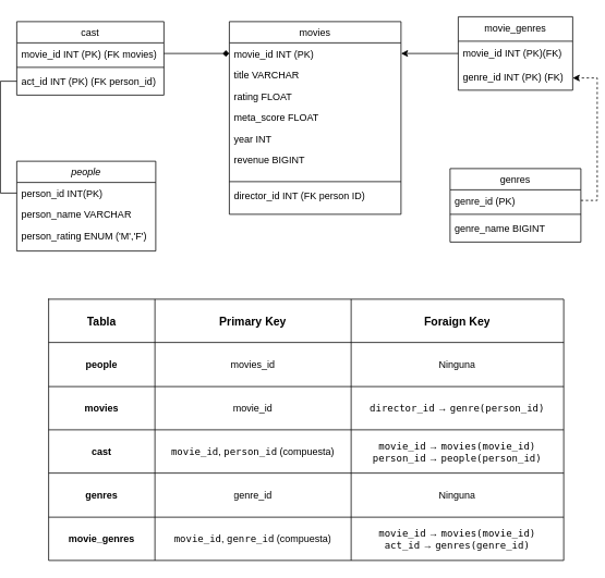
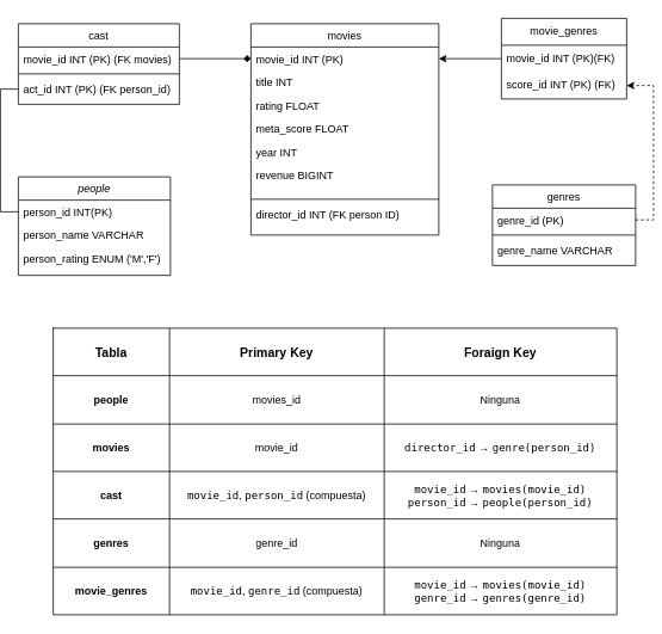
  <mxCell id="0" />
  <mxCell id="1" parent="0" />
  <mxCell id="2" value="people" style="swimlane;fontStyle=2;align=center;verticalAlign=top;childLayout=stackLayout;horizontal=1;startSize=26;horizontalStack=0;resizeParent=1;resizeLast=0;collapsible=1;marginBottom=0;rounded=0;shadow=0;strokeWidth=1;" parent="1" vertex="1"><mxGeometry x="20" y="197" width="170" height="110" as="geometry"><mxRectangle x="230" y="140" width="160" height="26" as="alternateBounds" /></mxGeometry></mxCell>
  <mxCell id="3" value="person_id INT(PK)" style="text;align=left;verticalAlign=top;spacingLeft=4;spacingRight=4;overflow=hidden;rotatable=0;points=[[0,0.5],[1,0.5]];portConstraint=eastwest;" parent="2" vertex="1"><mxGeometry y="26" width="170" height="26" as="geometry" /></mxCell>
  <mxCell id="4" value="person_name VARCHAR " style="text;align=left;verticalAlign=top;spacingLeft=4;spacingRight=4;overflow=hidden;rotatable=0;points=[[0,0.5],[1,0.5]];portConstraint=eastwest;rounded=0;shadow=0;html=0;" parent="2" vertex="1"><mxGeometry y="52" width="170" height="26" as="geometry" /></mxCell>
  <mxCell id="5" value="person_rating ENUM ('M','F')" style="text;align=left;verticalAlign=top;spacingLeft=4;spacingRight=4;overflow=hidden;rotatable=0;points=[[0,0.5],[1,0.5]];portConstraint=eastwest;rounded=0;shadow=0;html=0;" parent="2" vertex="1"><mxGeometry y="78" width="170" height="26" as="geometry" /></mxCell>
  <mxCell id="6" value="genres" style="swimlane;fontStyle=0;align=center;verticalAlign=top;childLayout=stackLayout;horizontal=1;startSize=26;horizontalStack=0;resizeParent=1;resizeLast=0;collapsible=1;marginBottom=0;rounded=0;shadow=0;strokeWidth=1;" parent="1" vertex="1"><mxGeometry x="550" y="206" width="160" height="90" as="geometry"><mxRectangle x="130" y="380" width="160" height="26" as="alternateBounds" /></mxGeometry></mxCell>
  <mxCell id="7" value="genre_id (PK)" style="text;align=left;verticalAlign=top;spacingLeft=4;spacingRight=4;overflow=hidden;rotatable=0;points=[[0,0.5],[1,0.5]];portConstraint=eastwest;" parent="6" vertex="1"><mxGeometry y="26" width="160" height="26" as="geometry" /></mxCell>
  <mxCell id="8" value="" style="line;html=1;strokeWidth=1;align=left;verticalAlign=middle;spacingTop=-1;spacingLeft=3;spacingRight=3;rotatable=0;labelPosition=right;points=[];portConstraint=eastwest;" parent="6" vertex="1"><mxGeometry y="52" width="160" height="8" as="geometry" /></mxCell>
- <mxCell id="9" value="genre_name BIGINT" style="text;align=left;verticalAlign=top;spacingLeft=4;spacingRight=4;overflow=hidden;rotatable=0;points=[[0,0.5],[1,0.5]];portConstraint=eastwest;rounded=0;shadow=0;html=0;" vertex="1" parent="6"><mxGeometry y="60" width="160" height="26" as="geometry" /></mxCell>
+ <mxCell id="9" value="genre_name VARCHAR" style="text;align=left;verticalAlign=top;spacingLeft=4;spacingRight=4;overflow=hidden;rotatable=0;points=[[0,0.5],[1,0.5]];portConstraint=eastwest;rounded=0;shadow=0;html=0;" vertex="1" parent="6"><mxGeometry y="60" width="160" height="26" as="geometry" /></mxCell>
  <mxCell id="10" value="cast" style="swimlane;fontStyle=0;align=center;verticalAlign=top;childLayout=stackLayout;horizontal=1;startSize=26;horizontalStack=0;resizeParent=1;resizeLast=0;collapsible=1;marginBottom=0;rounded=0;shadow=0;strokeWidth=1;" parent="1" vertex="1"><mxGeometry x="20" y="26" width="180" height="90" as="geometry"><mxRectangle x="340" y="380" width="170" height="26" as="alternateBounds" /></mxGeometry></mxCell>
  <mxCell id="11" value="movie_id INT (PK) (FK movies)" style="text;align=left;verticalAlign=top;spacingLeft=4;spacingRight=4;overflow=hidden;rotatable=0;points=[[0,0.5],[1,0.5]];portConstraint=eastwest;" parent="10" vertex="1"><mxGeometry y="26" width="180" height="26" as="geometry" /></mxCell>
  <mxCell id="12" value="" style="line;html=1;strokeWidth=1;align=left;verticalAlign=middle;spacingTop=-1;spacingLeft=3;spacingRight=3;rotatable=0;labelPosition=right;points=[];portConstraint=eastwest;" parent="10" vertex="1"><mxGeometry y="52" width="180" height="8" as="geometry" /></mxCell>
  <mxCell id="13" value="act_id INT (PK) (FK person_id)" style="text;align=left;verticalAlign=top;spacingLeft=4;spacingRight=4;overflow=hidden;rotatable=0;points=[[0,0.5],[1,0.5]];portConstraint=eastwest;" vertex="1" parent="10"><mxGeometry y="60" width="180" height="26" as="geometry" /></mxCell>
  <mxCell id="14" value="movies" style="swimlane;fontStyle=0;align=center;verticalAlign=top;childLayout=stackLayout;horizontal=1;startSize=26;horizontalStack=0;resizeParent=1;resizeLast=0;collapsible=1;marginBottom=0;rounded=0;shadow=0;strokeWidth=1;" parent="1" vertex="1"><mxGeometry x="280" y="26" width="210" height="236" as="geometry"><mxRectangle x="550" y="140" width="160" height="26" as="alternateBounds" /></mxGeometry></mxCell>
  <mxCell id="15" value="movie_id INT (PK)" style="text;align=left;verticalAlign=top;spacingLeft=4;spacingRight=4;overflow=hidden;rotatable=0;points=[[0,0.5],[1,0.5]];portConstraint=eastwest;fontStyle=0" parent="14" vertex="1"><mxGeometry y="26" width="210" height="26" as="geometry" /></mxCell>
- <mxCell id="16" value="title VARCHAR" style="text;align=left;verticalAlign=top;spacingLeft=4;spacingRight=4;overflow=hidden;rotatable=0;points=[[0,0.5],[1,0.5]];portConstraint=eastwest;rounded=0;shadow=0;html=0;" parent="14" vertex="1"><mxGeometry y="52" width="210" height="26" as="geometry" /></mxCell>
+ <mxCell id="16" value="title INT" style="text;align=left;verticalAlign=top;spacingLeft=4;spacingRight=4;overflow=hidden;rotatable=0;points=[[0,0.5],[1,0.5]];portConstraint=eastwest;rounded=0;shadow=0;html=0;" parent="14" vertex="1"><mxGeometry y="52" width="210" height="26" as="geometry" /></mxCell>
  <mxCell id="17" value="rating FLOAT" style="text;align=left;verticalAlign=top;spacingLeft=4;spacingRight=4;overflow=hidden;rotatable=0;points=[[0,0.5],[1,0.5]];portConstraint=eastwest;rounded=0;shadow=0;html=0;" parent="14" vertex="1"><mxGeometry y="78" width="210" height="26" as="geometry" /></mxCell>
  <mxCell id="18" value="meta_score FLOAT" style="text;align=left;verticalAlign=top;spacingLeft=4;spacingRight=4;overflow=hidden;rotatable=0;points=[[0,0.5],[1,0.5]];portConstraint=eastwest;rounded=0;shadow=0;html=0;" parent="14" vertex="1"><mxGeometry y="104" width="210" height="26" as="geometry" /></mxCell>
  <mxCell id="19" value="year INT" style="text;align=left;verticalAlign=top;spacingLeft=4;spacingRight=4;overflow=hidden;rotatable=0;points=[[0,0.5],[1,0.5]];portConstraint=eastwest;rounded=0;shadow=0;html=0;" parent="14" vertex="1"><mxGeometry y="130" width="210" height="26" as="geometry" /></mxCell>
  <mxCell id="20" value="revenue BIGINT" style="text;align=left;verticalAlign=top;spacingLeft=4;spacingRight=4;overflow=hidden;rotatable=0;points=[[0,0.5],[1,0.5]];portConstraint=eastwest;" parent="14" vertex="1"><mxGeometry y="156" width="210" height="36" as="geometry" /></mxCell>
  <mxCell id="21" value="" style="line;html=1;strokeWidth=1;align=left;verticalAlign=middle;spacingTop=-1;spacingLeft=3;spacingRight=3;rotatable=0;labelPosition=right;points=[];portConstraint=eastwest;" vertex="1" parent="14"><mxGeometry y="192" width="210" height="8" as="geometry" /></mxCell>
  <mxCell id="22" value="director_id INT (FK person ID)" style="text;align=left;verticalAlign=top;spacingLeft=4;spacingRight=4;overflow=hidden;rotatable=0;points=[[0,0.5],[1,0.5]];portConstraint=eastwest;" vertex="1" parent="14"><mxGeometry y="200" width="210" height="36" as="geometry" /></mxCell>
  <mxCell id="23" style="edgeStyle=orthogonalEdgeStyle;rounded=0;orthogonalLoop=1;jettySize=auto;html=1;exitX=1;exitY=0.5;exitDx=0;exitDy=0;entryX=0;entryY=0.5;entryDx=0;entryDy=0;endArrow=diamond;" edge="1" parent="1" source="11" target="15"><mxGeometry relative="1" as="geometry" /></mxCell>
  <mxCell id="24" style="edgeStyle=orthogonalEdgeStyle;rounded=0;orthogonalLoop=1;jettySize=auto;html=1;exitX=0;exitY=0.5;exitDx=0;exitDy=0;entryX=0;entryY=0.5;entryDx=0;entryDy=0;endArrow=none;" edge="1" parent="1" source="13" target="3"><mxGeometry relative="1" as="geometry" /></mxCell>
  <mxCell id="25" value="movie_genres" style="swimlane;fontStyle=0;childLayout=stackLayout;horizontal=1;startSize=30;horizontalStack=0;resizeParent=1;resizeParentMax=0;resizeLast=0;collapsible=1;marginBottom=0;whiteSpace=wrap;html=1;" vertex="1" parent="1"><mxGeometry x="560" y="20" width="140" height="90" as="geometry" /></mxCell>
  <mxCell id="26" value="movie_id INT (PK)(FK)" style="text;strokeColor=none;fillColor=none;align=left;verticalAlign=middle;spacingLeft=4;spacingRight=4;overflow=hidden;points=[[0,0.5],[1,0.5]];portConstraint=eastwest;rotatable=0;whiteSpace=wrap;html=1;" vertex="1" parent="25"><mxGeometry y="30" width="140" height="30" as="geometry" /></mxCell>
- <mxCell id="27" value="genre_id INT (PK) (FK)" style="text;strokeColor=none;fillColor=none;align=left;verticalAlign=middle;spacingLeft=4;spacingRight=4;overflow=hidden;points=[[0,0.5],[1,0.5]];portConstraint=eastwest;rotatable=0;whiteSpace=wrap;html=1;" vertex="1" parent="25"><mxGeometry y="60" width="140" height="30" as="geometry" /></mxCell>
+ <mxCell id="27" value="score_id INT (PK) (FK)" style="text;strokeColor=none;fillColor=none;align=left;verticalAlign=middle;spacingLeft=4;spacingRight=4;overflow=hidden;points=[[0,0.5],[1,0.5]];portConstraint=eastwest;rotatable=0;whiteSpace=wrap;html=1;" vertex="1" parent="25"><mxGeometry y="60" width="140" height="30" as="geometry" /></mxCell>
  <mxCell id="28" style="edgeStyle=orthogonalEdgeStyle;rounded=0;orthogonalLoop=1;jettySize=auto;html=1;exitX=0;exitY=0.5;exitDx=0;exitDy=0;" edge="1" parent="1" source="26" target="15"><mxGeometry relative="1" as="geometry" /></mxCell>
  <mxCell id="29" style="edgeStyle=orthogonalEdgeStyle;rounded=0;orthogonalLoop=1;jettySize=auto;html=1;exitX=1;exitY=0.5;exitDx=0;exitDy=0;entryX=1;entryY=0.5;entryDx=0;entryDy=0;dashed=1;" edge="1" parent="1" source="7" target="27"><mxGeometry relative="1" as="geometry" /></mxCell>
  <mxCell id="30" value="" style="shape=table;startSize=0;container=1;collapsible=0;childLayout=tableLayout;" vertex="1" parent="1"><mxGeometry x="59" y="366" width="630" height="320" as="geometry" /></mxCell>
  <mxCell id="31" value="" style="shape=tableRow;horizontal=0;startSize=0;swimlaneHead=0;swimlaneBody=0;strokeColor=inherit;top=0;left=0;bottom=0;right=0;collapsible=0;dropTarget=0;fillColor=none;points=[[0,0.5],[1,0.5]];portConstraint=eastwest;" vertex="1" parent="30"><mxGeometry width="630" height="53" as="geometry" /></mxCell>
  <mxCell id="32" value="&lt;b&gt;&lt;font style=&quot;font-size: 14px;&quot;&gt;Tabla&lt;/font&gt;&lt;/b&gt;" style="shape=partialRectangle;html=1;whiteSpace=wrap;connectable=0;strokeColor=inherit;overflow=hidden;fillColor=none;top=0;left=0;bottom=0;right=0;pointerEvents=1;" vertex="1" parent="31"><mxGeometry width="130" height="53" as="geometry"><mxRectangle width="130" height="53" as="alternateBounds" /></mxGeometry></mxCell>
  <mxCell id="33" value="&lt;b&gt;&lt;font style=&quot;font-size: 14px;&quot;&gt;Primary Key&lt;/font&gt;&lt;/b&gt;" style="shape=partialRectangle;html=1;whiteSpace=wrap;connectable=0;strokeColor=inherit;overflow=hidden;fillColor=none;top=0;left=0;bottom=0;right=0;pointerEvents=1;" vertex="1" parent="31"><mxGeometry x="130" width="240" height="53" as="geometry"><mxRectangle width="240" height="53" as="alternateBounds" /></mxGeometry></mxCell>
  <mxCell id="34" value="&lt;b&gt;&lt;font style=&quot;font-size: 14px;&quot;&gt;Foraign Key&lt;/font&gt;&lt;/b&gt;" style="shape=partialRectangle;html=1;whiteSpace=wrap;connectable=0;strokeColor=inherit;overflow=hidden;fillColor=none;top=0;left=0;bottom=0;right=0;pointerEvents=1;" vertex="1" parent="31"><mxGeometry x="370" width="260" height="53" as="geometry"><mxRectangle width="260" height="53" as="alternateBounds" /></mxGeometry></mxCell>
  <mxCell id="35" value="" style="shape=tableRow;horizontal=0;startSize=0;swimlaneHead=0;swimlaneBody=0;strokeColor=inherit;top=0;left=0;bottom=0;right=0;collapsible=0;dropTarget=0;fillColor=none;points=[[0,0.5],[1,0.5]];portConstraint=eastwest;" vertex="1" parent="30"><mxGeometry y="53" width="630" height="54" as="geometry" /></mxCell>
  <mxCell id="36" value="&lt;b&gt;people&lt;/b&gt;" style="shape=partialRectangle;html=1;whiteSpace=wrap;connectable=0;strokeColor=inherit;overflow=hidden;fillColor=none;top=0;left=0;bottom=0;right=0;pointerEvents=1;" vertex="1" parent="35"><mxGeometry width="130" height="54" as="geometry"><mxRectangle width="130" height="54" as="alternateBounds" /></mxGeometry></mxCell>
  <mxCell id="37" value="movies_id" style="shape=partialRectangle;html=1;whiteSpace=wrap;connectable=0;strokeColor=inherit;overflow=hidden;fillColor=none;top=0;left=0;bottom=0;right=0;pointerEvents=1;" vertex="1" parent="35"><mxGeometry x="130" width="240" height="54" as="geometry"><mxRectangle width="240" height="54" as="alternateBounds" /></mxGeometry></mxCell>
  <mxCell id="38" value="Ninguna" style="shape=partialRectangle;html=1;whiteSpace=wrap;connectable=0;strokeColor=inherit;overflow=hidden;fillColor=none;top=0;left=0;bottom=0;right=0;pointerEvents=1;" vertex="1" parent="35"><mxGeometry x="370" width="260" height="54" as="geometry"><mxRectangle width="260" height="54" as="alternateBounds" /></mxGeometry></mxCell>
  <mxCell id="39" value="" style="shape=tableRow;horizontal=0;startSize=0;swimlaneHead=0;swimlaneBody=0;strokeColor=inherit;top=0;left=0;bottom=0;right=0;collapsible=0;dropTarget=0;fillColor=none;points=[[0,0.5],[1,0.5]];portConstraint=eastwest;" vertex="1" parent="30"><mxGeometry y="107" width="630" height="53" as="geometry" /></mxCell>
  <mxCell id="40" value="&lt;b&gt;movies&lt;/b&gt;" style="shape=partialRectangle;html=1;whiteSpace=wrap;connectable=0;strokeColor=inherit;overflow=hidden;fillColor=none;top=0;left=0;bottom=0;right=0;pointerEvents=1;" vertex="1" parent="39"><mxGeometry width="130" height="53" as="geometry"><mxRectangle width="130" height="53" as="alternateBounds" /></mxGeometry></mxCell>
  <mxCell id="41" value="movie_id" style="shape=partialRectangle;html=1;whiteSpace=wrap;connectable=0;strokeColor=inherit;overflow=hidden;fillColor=none;top=0;left=0;bottom=0;right=0;pointerEvents=1;" vertex="1" parent="39"><mxGeometry x="130" width="240" height="53" as="geometry"><mxRectangle width="240" height="53" as="alternateBounds" /></mxGeometry></mxCell>
  <mxCell id="42" value="&lt;code&gt;director_id&lt;/code&gt; → &lt;code&gt;genre(person_id)&lt;/code&gt;" style="shape=partialRectangle;html=1;whiteSpace=wrap;connectable=0;strokeColor=inherit;overflow=hidden;fillColor=none;top=0;left=0;bottom=0;right=0;pointerEvents=1;" vertex="1" parent="39"><mxGeometry x="370" width="260" height="53" as="geometry"><mxRectangle width="260" height="53" as="alternateBounds" /></mxGeometry></mxCell>
  <mxCell id="43" value="" style="shape=tableRow;horizontal=0;startSize=0;swimlaneHead=0;swimlaneBody=0;strokeColor=inherit;top=0;left=0;bottom=0;right=0;collapsible=0;dropTarget=0;fillColor=none;points=[[0,0.5],[1,0.5]];portConstraint=eastwest;" vertex="1" parent="30"><mxGeometry y="160" width="630" height="53" as="geometry" /></mxCell>
  <mxCell id="44" value="&lt;b&gt;cast&lt;/b&gt;" style="shape=partialRectangle;html=1;whiteSpace=wrap;connectable=0;strokeColor=inherit;overflow=hidden;fillColor=none;top=0;left=0;bottom=0;right=0;pointerEvents=1;" vertex="1" parent="43"><mxGeometry width="130" height="53" as="geometry"><mxRectangle width="130" height="53" as="alternateBounds" /></mxGeometry></mxCell>
  <mxCell id="45" value="&lt;code&gt;movie_id&lt;/code&gt;, &lt;code&gt;person_id&lt;/code&gt; (compuesta)" style="shape=partialRectangle;html=1;whiteSpace=wrap;connectable=0;strokeColor=inherit;overflow=hidden;fillColor=none;top=0;left=0;bottom=0;right=0;pointerEvents=1;" vertex="1" parent="43"><mxGeometry x="130" width="240" height="53" as="geometry"><mxRectangle width="240" height="53" as="alternateBounds" /></mxGeometry></mxCell>
  <mxCell id="46" value="&lt;code&gt;movie_id&lt;/code&gt; → &lt;code&gt;movies(movie_id)&lt;/code&gt;&lt;br&gt;&lt;code&gt;person_id&lt;/code&gt; → &lt;code&gt;people(person_id)&lt;/code&gt;" style="shape=partialRectangle;html=1;whiteSpace=wrap;connectable=0;strokeColor=inherit;overflow=hidden;fillColor=none;top=0;left=0;bottom=0;right=0;pointerEvents=1;" vertex="1" parent="43"><mxGeometry x="370" width="260" height="53" as="geometry"><mxRectangle width="260" height="53" as="alternateBounds" /></mxGeometry></mxCell>
  <mxCell id="47" value="" style="shape=tableRow;horizontal=0;startSize=0;swimlaneHead=0;swimlaneBody=0;strokeColor=inherit;top=0;left=0;bottom=0;right=0;collapsible=0;dropTarget=0;fillColor=none;points=[[0,0.5],[1,0.5]];portConstraint=eastwest;" vertex="1" parent="30"><mxGeometry y="213" width="630" height="54" as="geometry" /></mxCell>
  <mxCell id="48" value="&lt;b&gt;genres&lt;/b&gt;" style="shape=partialRectangle;html=1;whiteSpace=wrap;connectable=0;strokeColor=inherit;overflow=hidden;fillColor=none;top=0;left=0;bottom=0;right=0;pointerEvents=1;" vertex="1" parent="47"><mxGeometry width="130" height="54" as="geometry"><mxRectangle width="130" height="54" as="alternateBounds" /></mxGeometry></mxCell>
  <mxCell id="49" value="genre_id" style="shape=partialRectangle;html=1;whiteSpace=wrap;connectable=0;strokeColor=inherit;overflow=hidden;fillColor=none;top=0;left=0;bottom=0;right=0;pointerEvents=1;" vertex="1" parent="47"><mxGeometry x="130" width="240" height="54" as="geometry"><mxRectangle width="240" height="54" as="alternateBounds" /></mxGeometry></mxCell>
  <mxCell id="50" value="Ninguna" style="shape=partialRectangle;html=1;whiteSpace=wrap;connectable=0;strokeColor=inherit;overflow=hidden;fillColor=none;top=0;left=0;bottom=0;right=0;pointerEvents=1;" vertex="1" parent="47"><mxGeometry x="370" width="260" height="54" as="geometry"><mxRectangle width="260" height="54" as="alternateBounds" /></mxGeometry></mxCell>
  <mxCell id="51" value="" style="shape=tableRow;horizontal=0;startSize=0;swimlaneHead=0;swimlaneBody=0;strokeColor=inherit;top=0;left=0;bottom=0;right=0;collapsible=0;dropTarget=0;fillColor=none;points=[[0,0.5],[1,0.5]];portConstraint=eastwest;" vertex="1" parent="30"><mxGeometry y="267" width="630" height="53" as="geometry" /></mxCell>
  <mxCell id="52" value="&lt;b&gt;movie_genres&lt;/b&gt;" style="shape=partialRectangle;html=1;whiteSpace=wrap;connectable=0;strokeColor=inherit;overflow=hidden;fillColor=none;top=0;left=0;bottom=0;right=0;pointerEvents=1;" vertex="1" parent="51"><mxGeometry width="130" height="53" as="geometry"><mxRectangle width="130" height="53" as="alternateBounds" /></mxGeometry></mxCell>
  <mxCell id="53" value="&lt;code&gt;movie_id&lt;/code&gt;, &lt;code&gt;genre_id&lt;/code&gt; (compuesta)" style="shape=partialRectangle;html=1;whiteSpace=wrap;connectable=0;strokeColor=inherit;overflow=hidden;fillColor=none;top=0;left=0;bottom=0;right=0;pointerEvents=1;" vertex="1" parent="51"><mxGeometry x="130" width="240" height="53" as="geometry"><mxRectangle width="240" height="53" as="alternateBounds" /></mxGeometry></mxCell>
- <mxCell id="54" value="&lt;code&gt;movie_id&lt;/code&gt; → &lt;code&gt;movies(movie_id)&lt;/code&gt;&lt;br&gt;&lt;code&gt;act_id&lt;/code&gt; → &lt;code&gt;genres(genre_id)&lt;/code&gt;" style="shape=partialRectangle;html=1;whiteSpace=wrap;connectable=0;strokeColor=inherit;overflow=hidden;fillColor=none;top=0;left=0;bottom=0;right=0;pointerEvents=1;" vertex="1" parent="51"><mxGeometry x="370" width="260" height="53" as="geometry"><mxRectangle width="260" height="53" as="alternateBounds" /></mxGeometry></mxCell>
+ <mxCell id="54" value="&lt;code&gt;movie_id&lt;/code&gt; → &lt;code&gt;movies(movie_id)&lt;/code&gt;&lt;br&gt;&lt;code&gt;genre_id&lt;/code&gt; → &lt;code&gt;genres(genre_id)&lt;/code&gt;" style="shape=partialRectangle;html=1;whiteSpace=wrap;connectable=0;strokeColor=inherit;overflow=hidden;fillColor=none;top=0;left=0;bottom=0;right=0;pointerEvents=1;" vertex="1" parent="51"><mxGeometry x="370" width="260" height="53" as="geometry"><mxRectangle width="260" height="53" as="alternateBounds" /></mxGeometry></mxCell>
